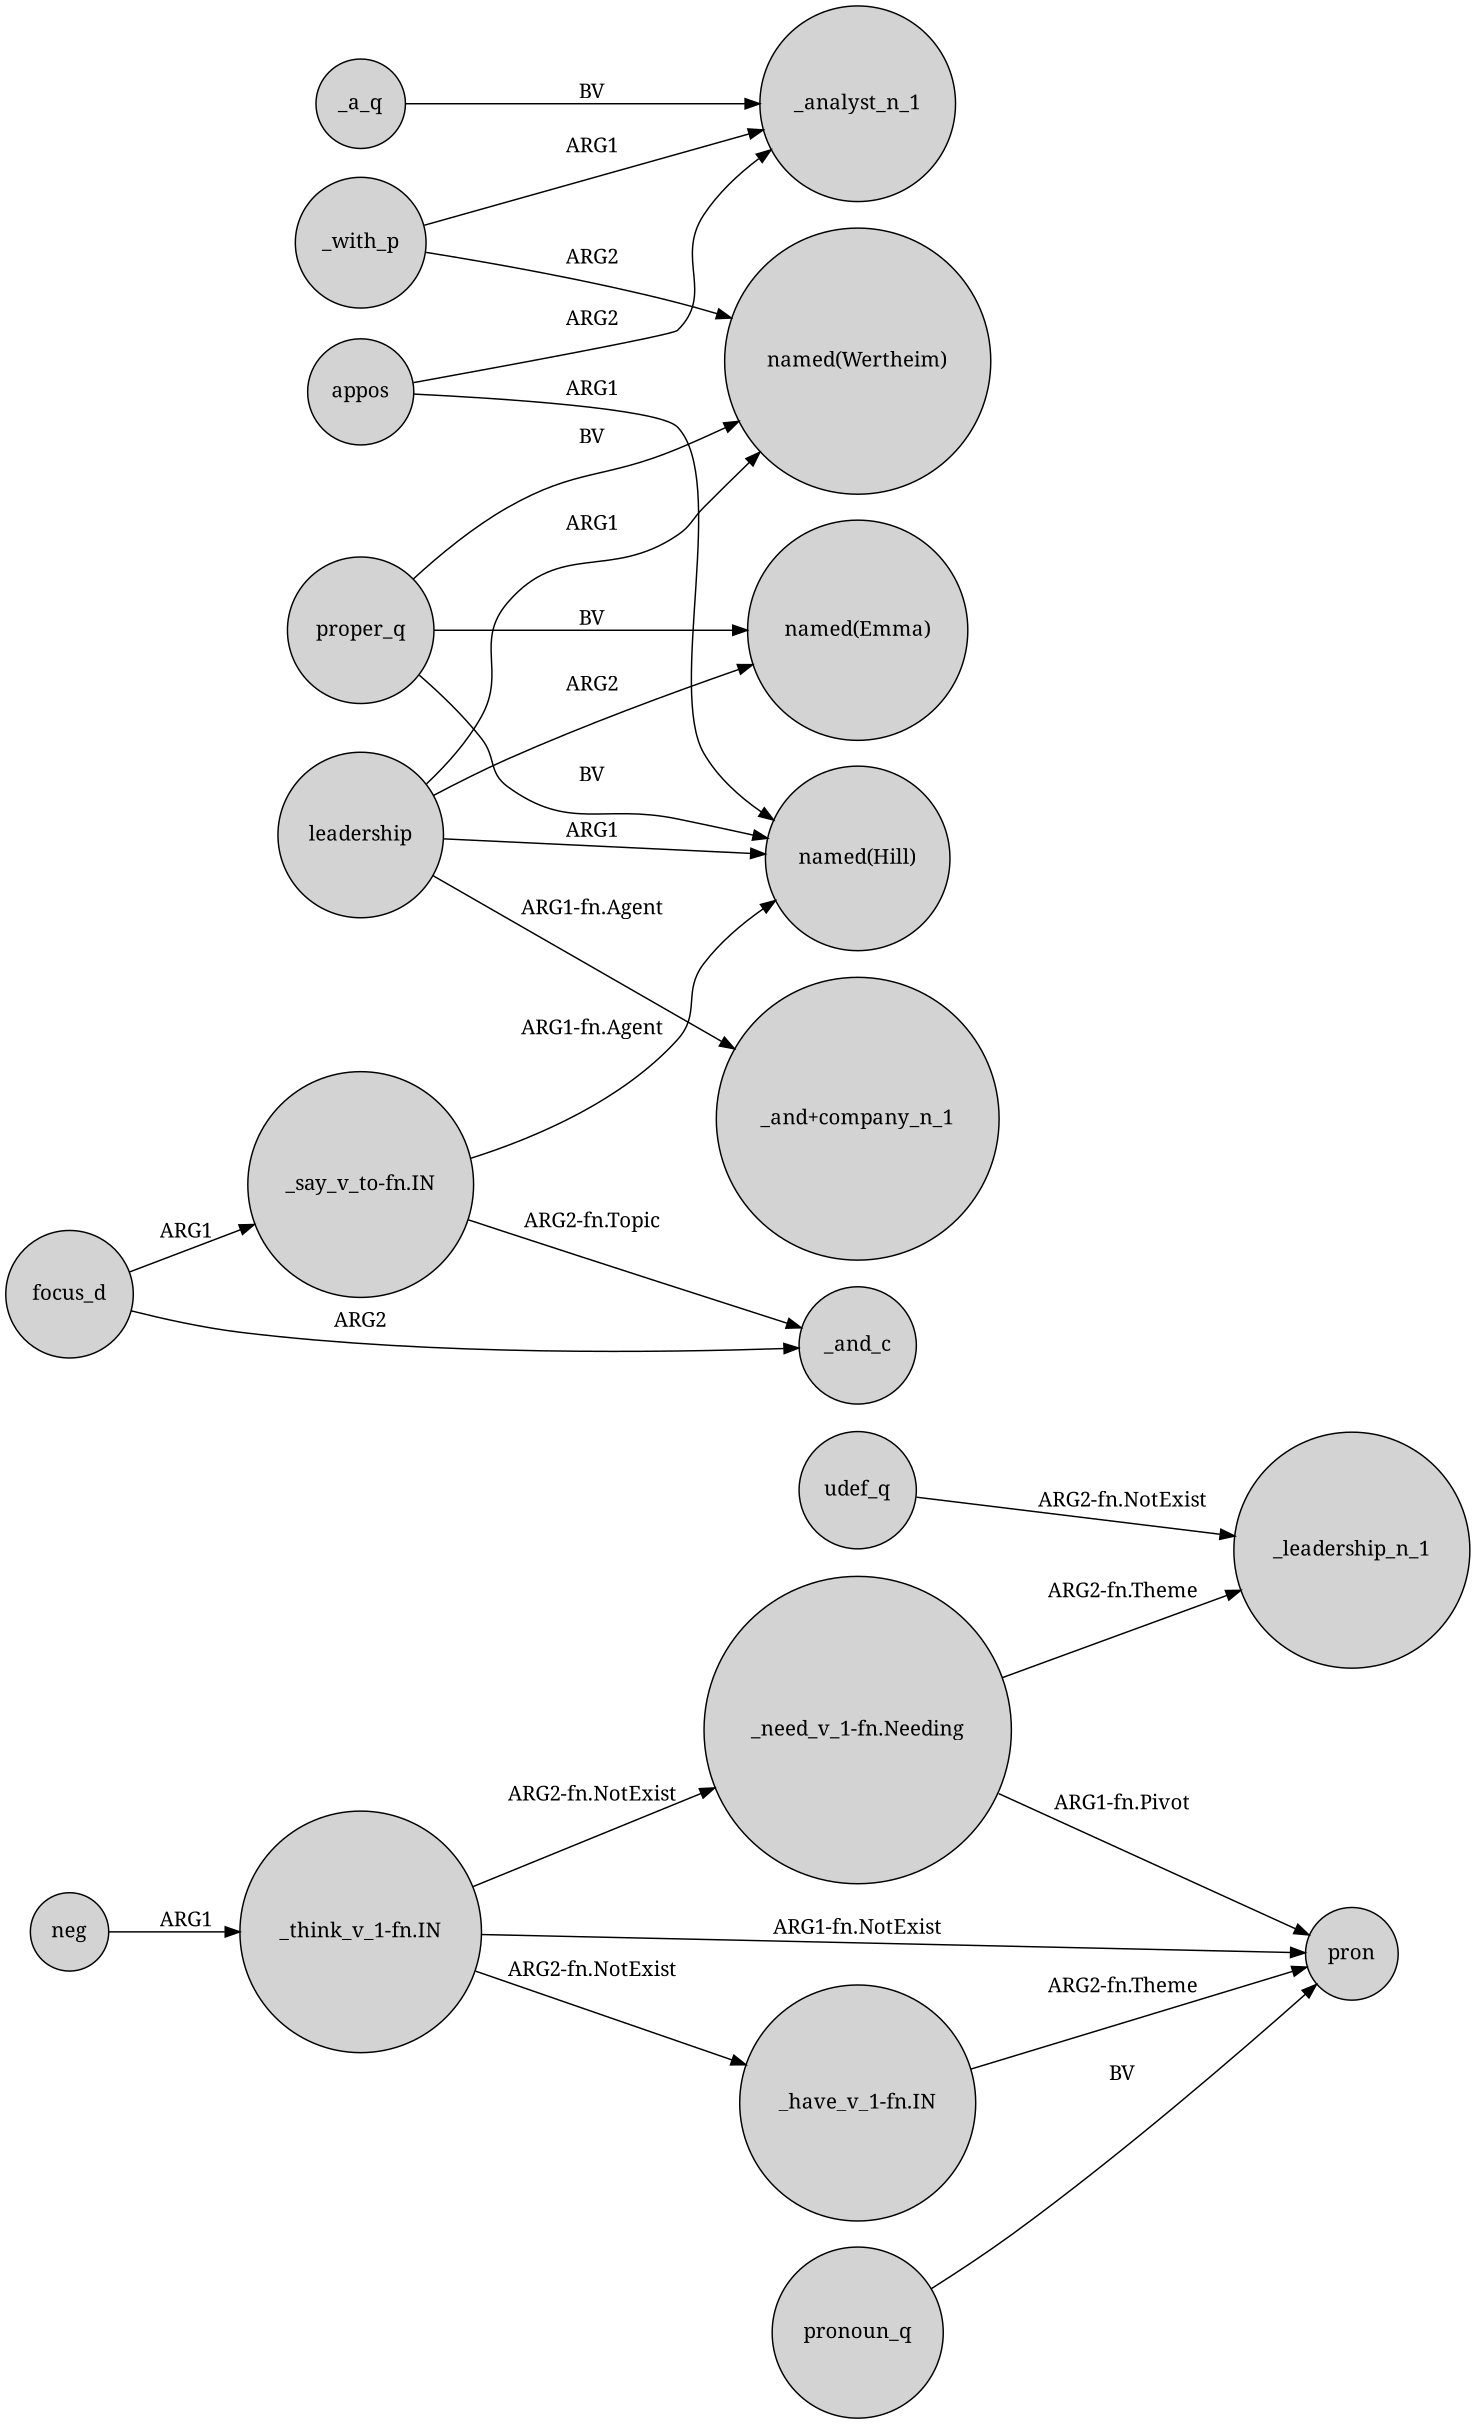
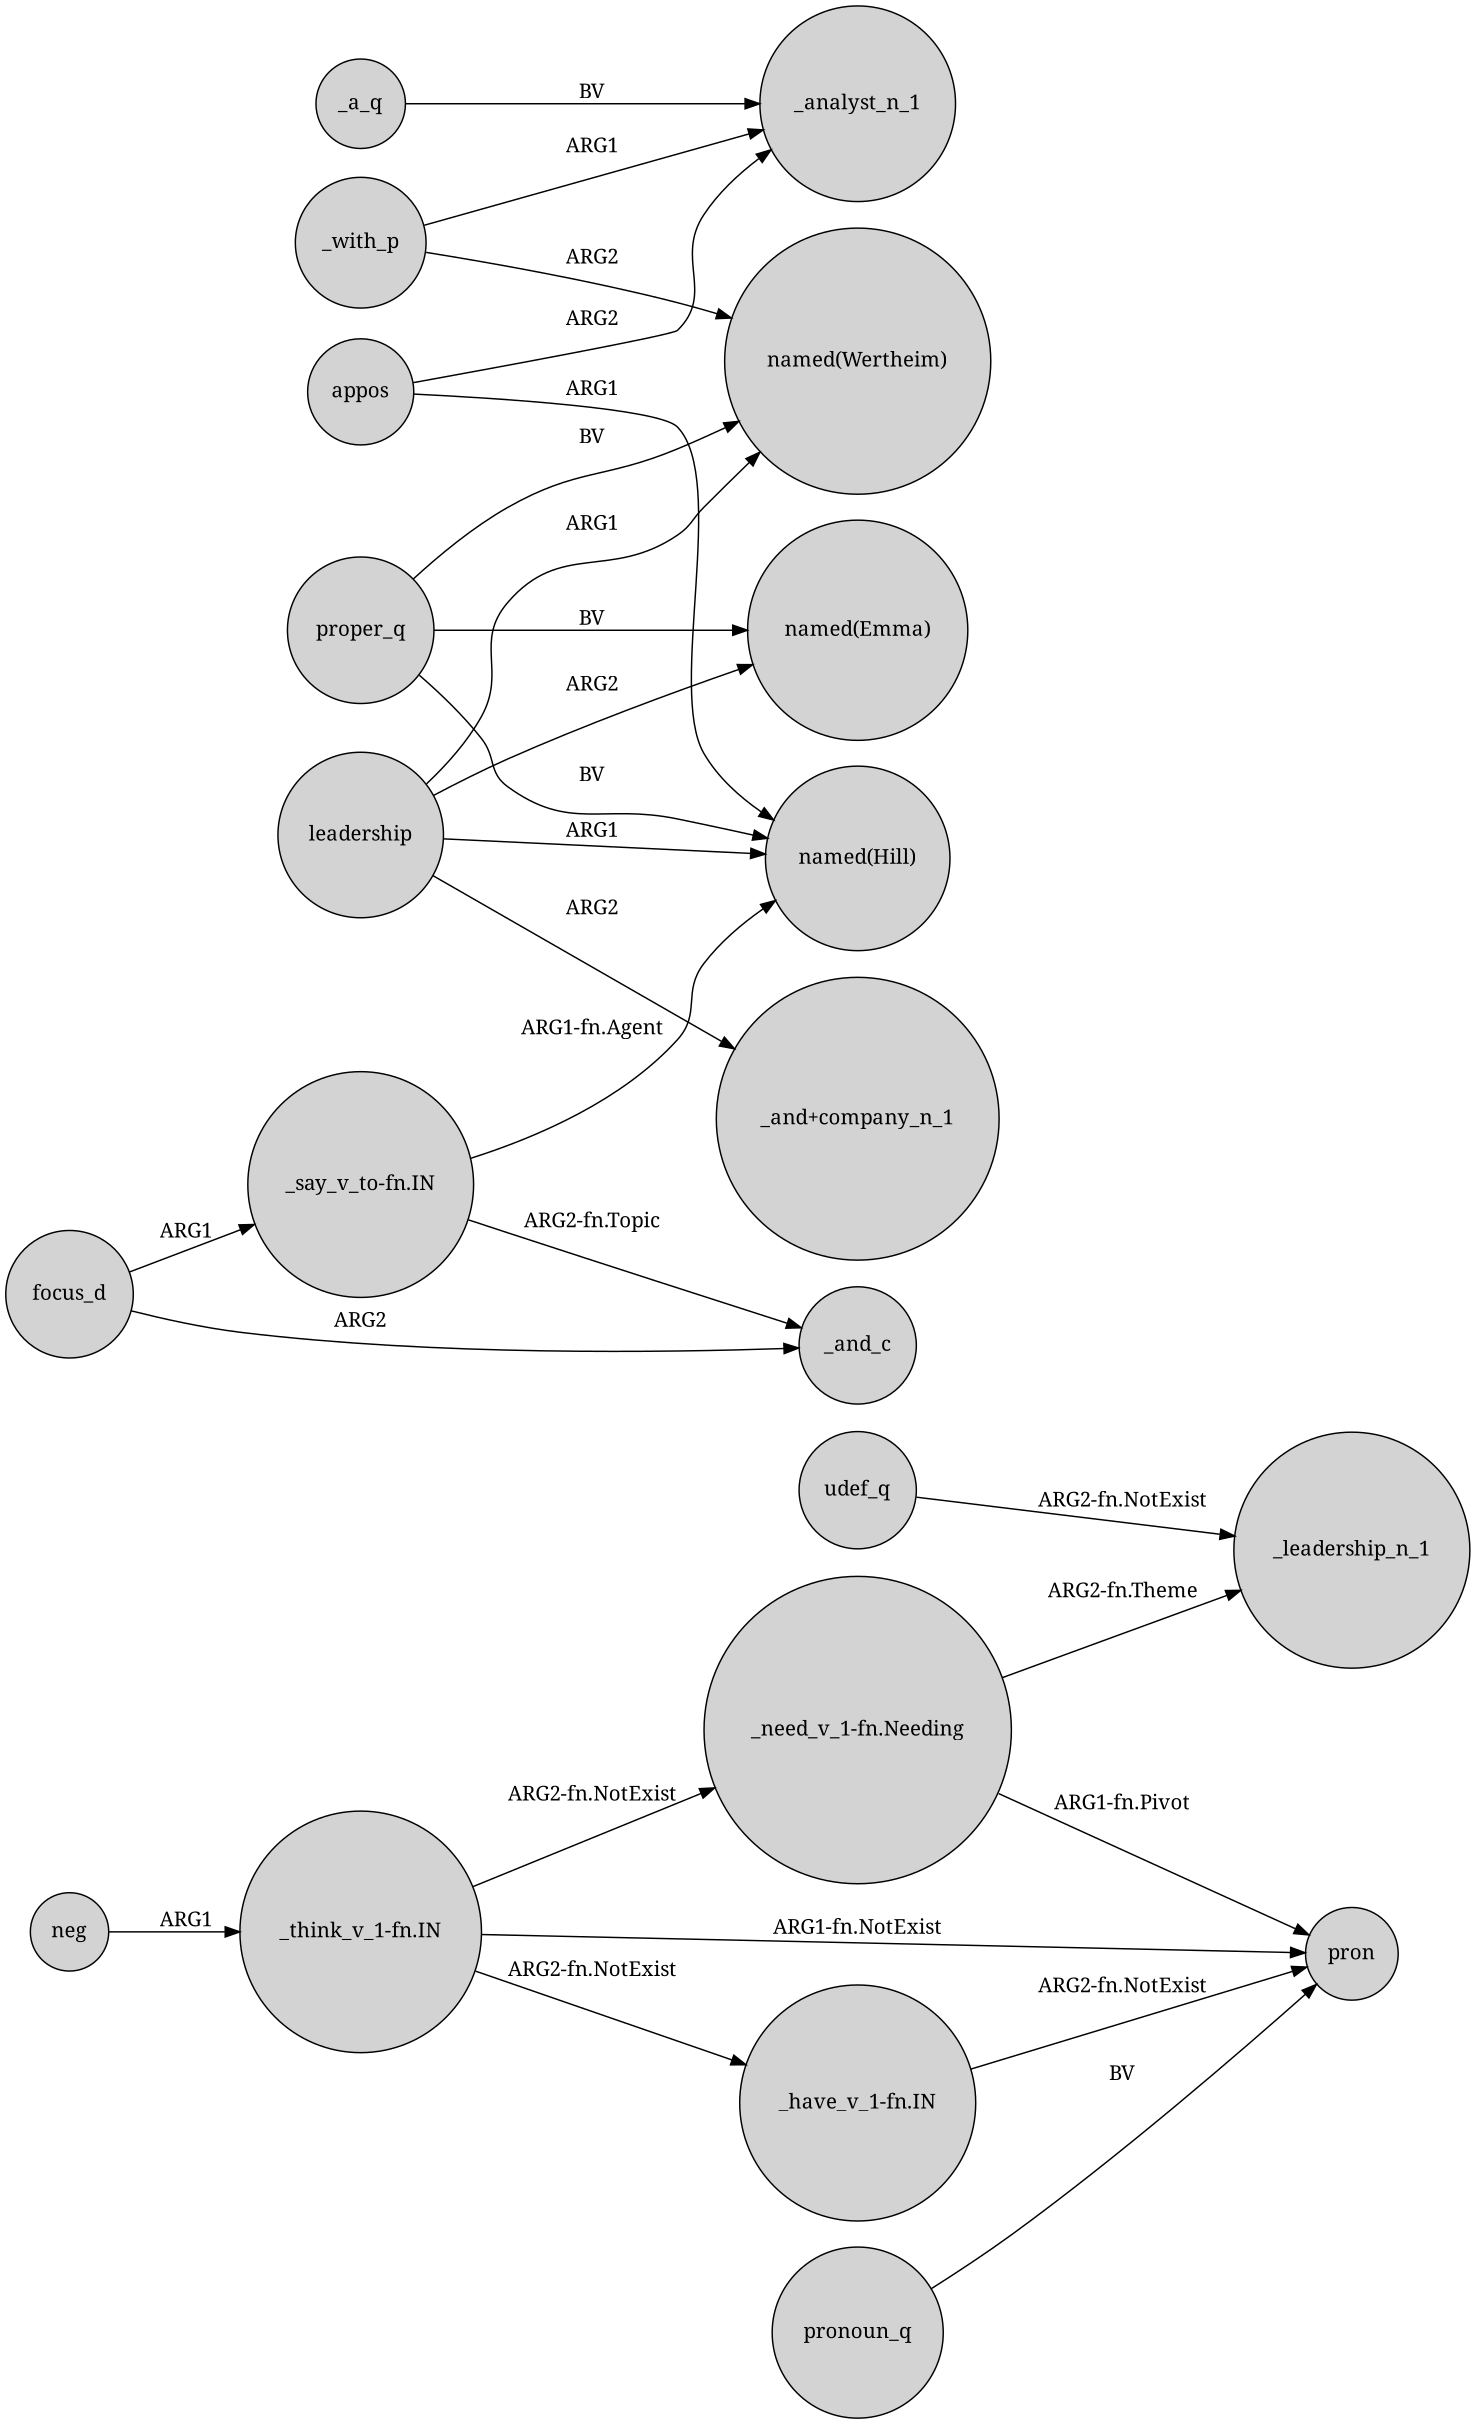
  digraph {
    fontname="Noto Serif"
    rankdir=LR
    node [fontname="Noto Serif" shape=circle style=filled]
    edge [fontname="Noto Serif"]
    "_need_v_1-fn.Needing"
    _leadership_n_1
    pron
    "_say_v_to-fn.IN"
    "named(Hill)"
    _and_c
    _with_p
    _analyst_n_1
    "named(Wertheim)"
    "_think_v_1-fn.IN"
    "_have_v_1-fn.IN"
    appos
    proper_q
    "named(Emma)"
    n15 [label=leadership]
    "_and+company_n_1"
    focus_d
    pronoun_q
    neg
    udef_q
    _a_q
    "_need_v_1-fn.Needing" -> _leadership_n_1 [label="ARG2-fn.Theme"]
    "_need_v_1-fn.Needing" -> pron [label="ARG1-fn.Pivot"]
    "_say_v_to-fn.IN" -> "named(Hill)" [label="ARG1-fn.Agent"]
    "_say_v_to-fn.IN" -> _and_c [label="ARG2-fn.Topic"]
    _with_p -> _analyst_n_1 [label=ARG1]
    _with_p -> "named(Wertheim)" [label=ARG2]
    "_think_v_1-fn.IN" -> "_need_v_1-fn.Needing" [label="ARG2-fn.NotExist"]
    "_think_v_1-fn.IN" -> pron [label="ARG1-fn.NotExist"]
    "_think_v_1-fn.IN" -> "_have_v_1-fn.IN" [label="ARG2-fn.NotExist"]
-   "_have_v_1-fn.IN" -> pron [label="ARG2-fn.Theme"]
+   "_have_v_1-fn.IN" -> pron [label="ARG2-fn.NotExist"]
    appos -> "named(Hill)" [label=ARG1]
    appos -> _analyst_n_1 [label=ARG2]
    proper_q -> "named(Hill)" [label=BV]
    proper_q -> "named(Wertheim)" [label=BV]
    proper_q -> "named(Emma)" [label=BV]
    n15 -> "named(Hill)" [label=ARG1]
    n15 -> "named(Wertheim)" [label=ARG1]
    n15 -> "named(Emma)" [label=ARG2]
-   n15 -> "_and+company_n_1" [label="ARG1-fn.Agent"]
+   n15 -> "_and+company_n_1" [label=ARG2]
    focus_d -> "_say_v_to-fn.IN" [label=ARG1]
    focus_d -> _and_c [label=ARG2]
    pronoun_q -> pron [label=BV]
    neg -> "_think_v_1-fn.IN" [label=ARG1]
    udef_q -> _leadership_n_1 [label="ARG2-fn.NotExist"]
    _a_q -> _analyst_n_1 [label=BV]
  }
